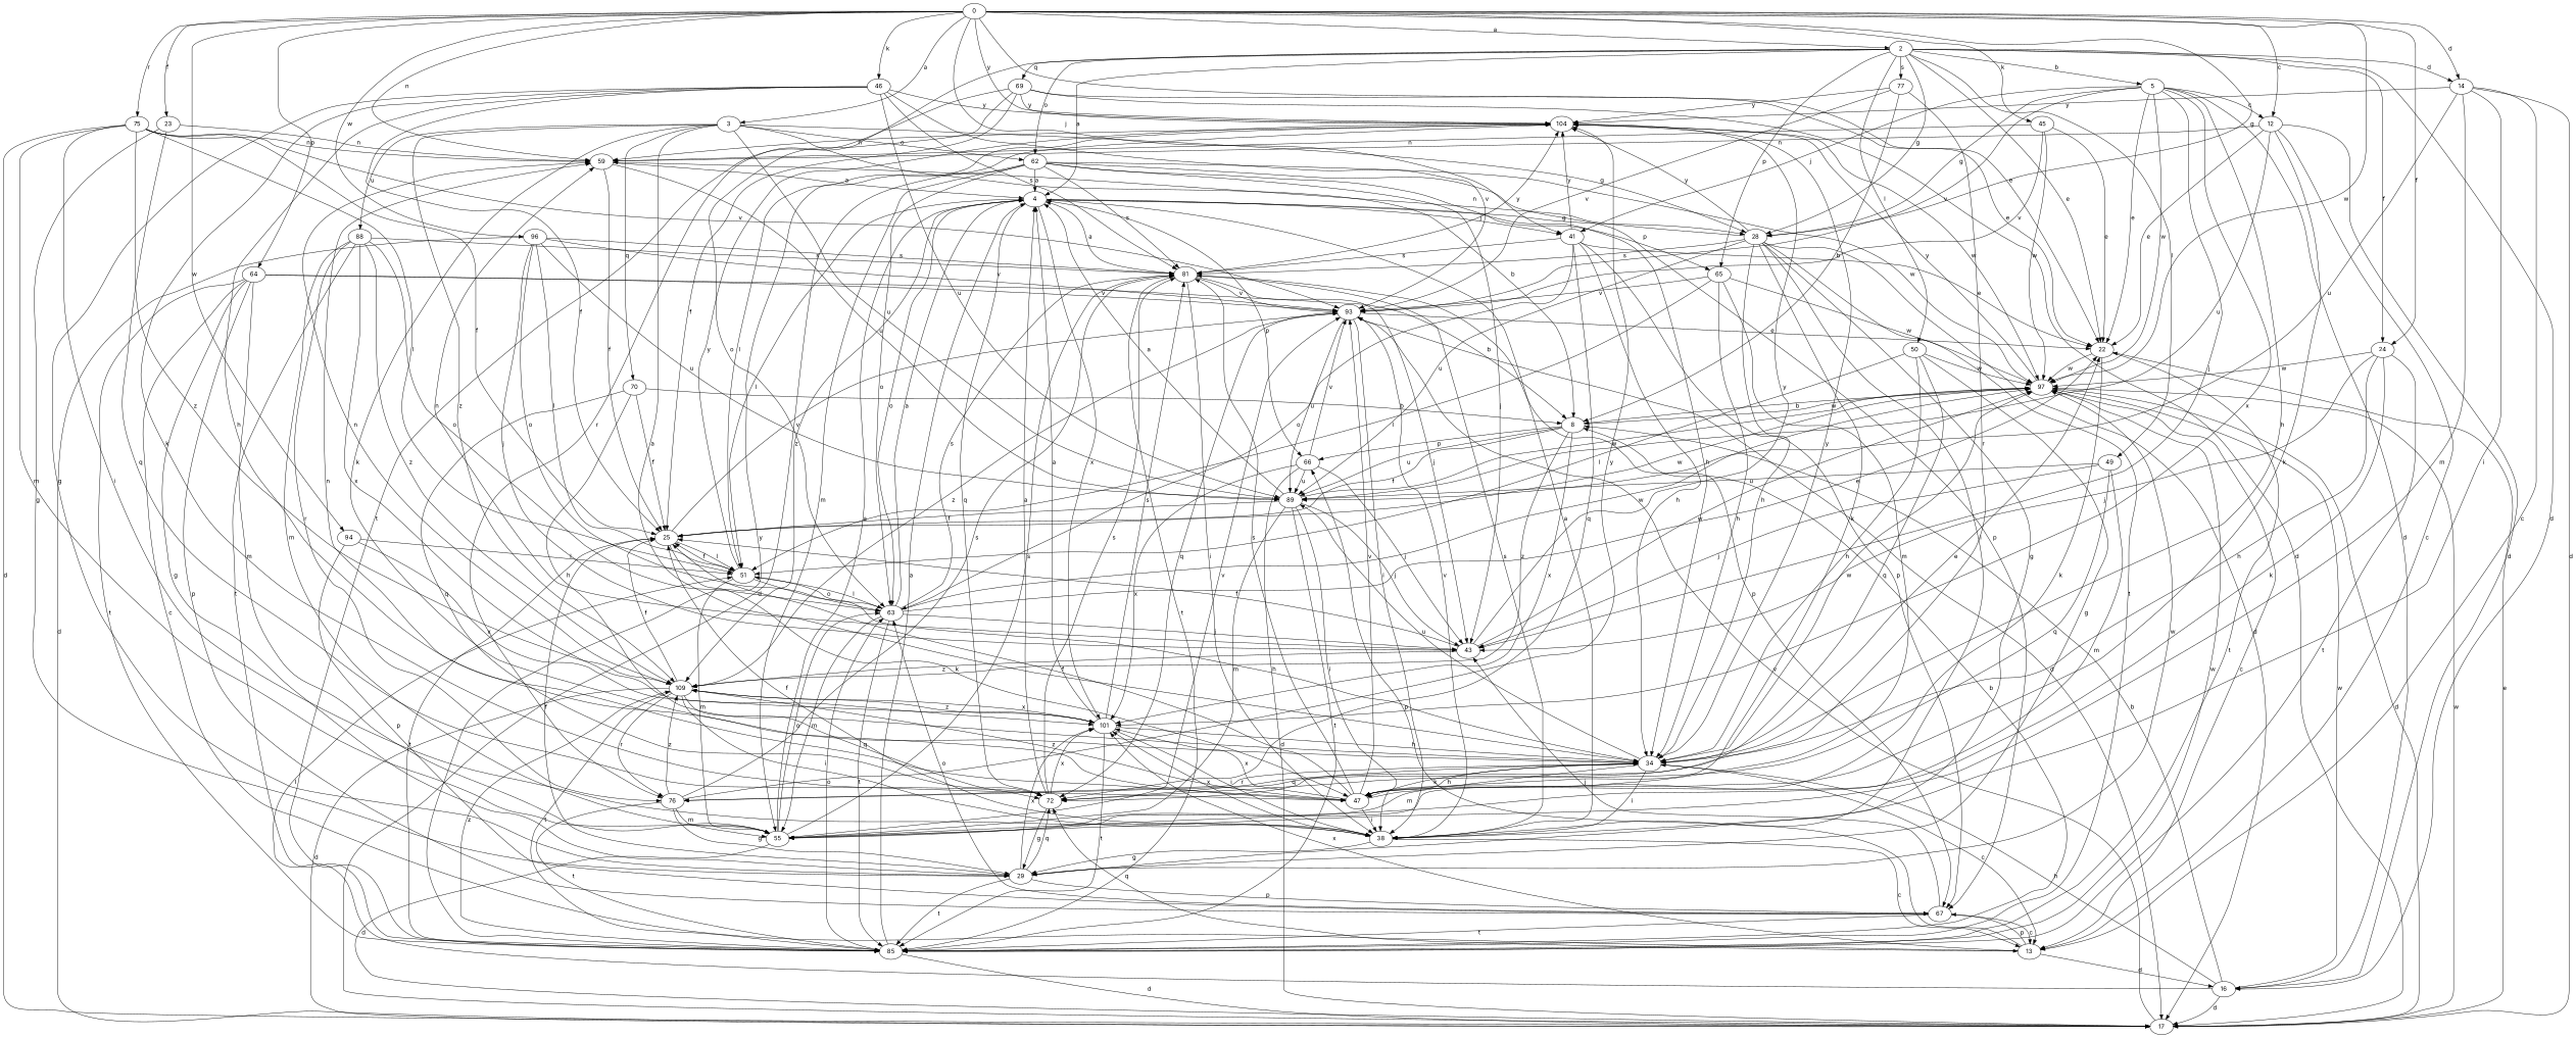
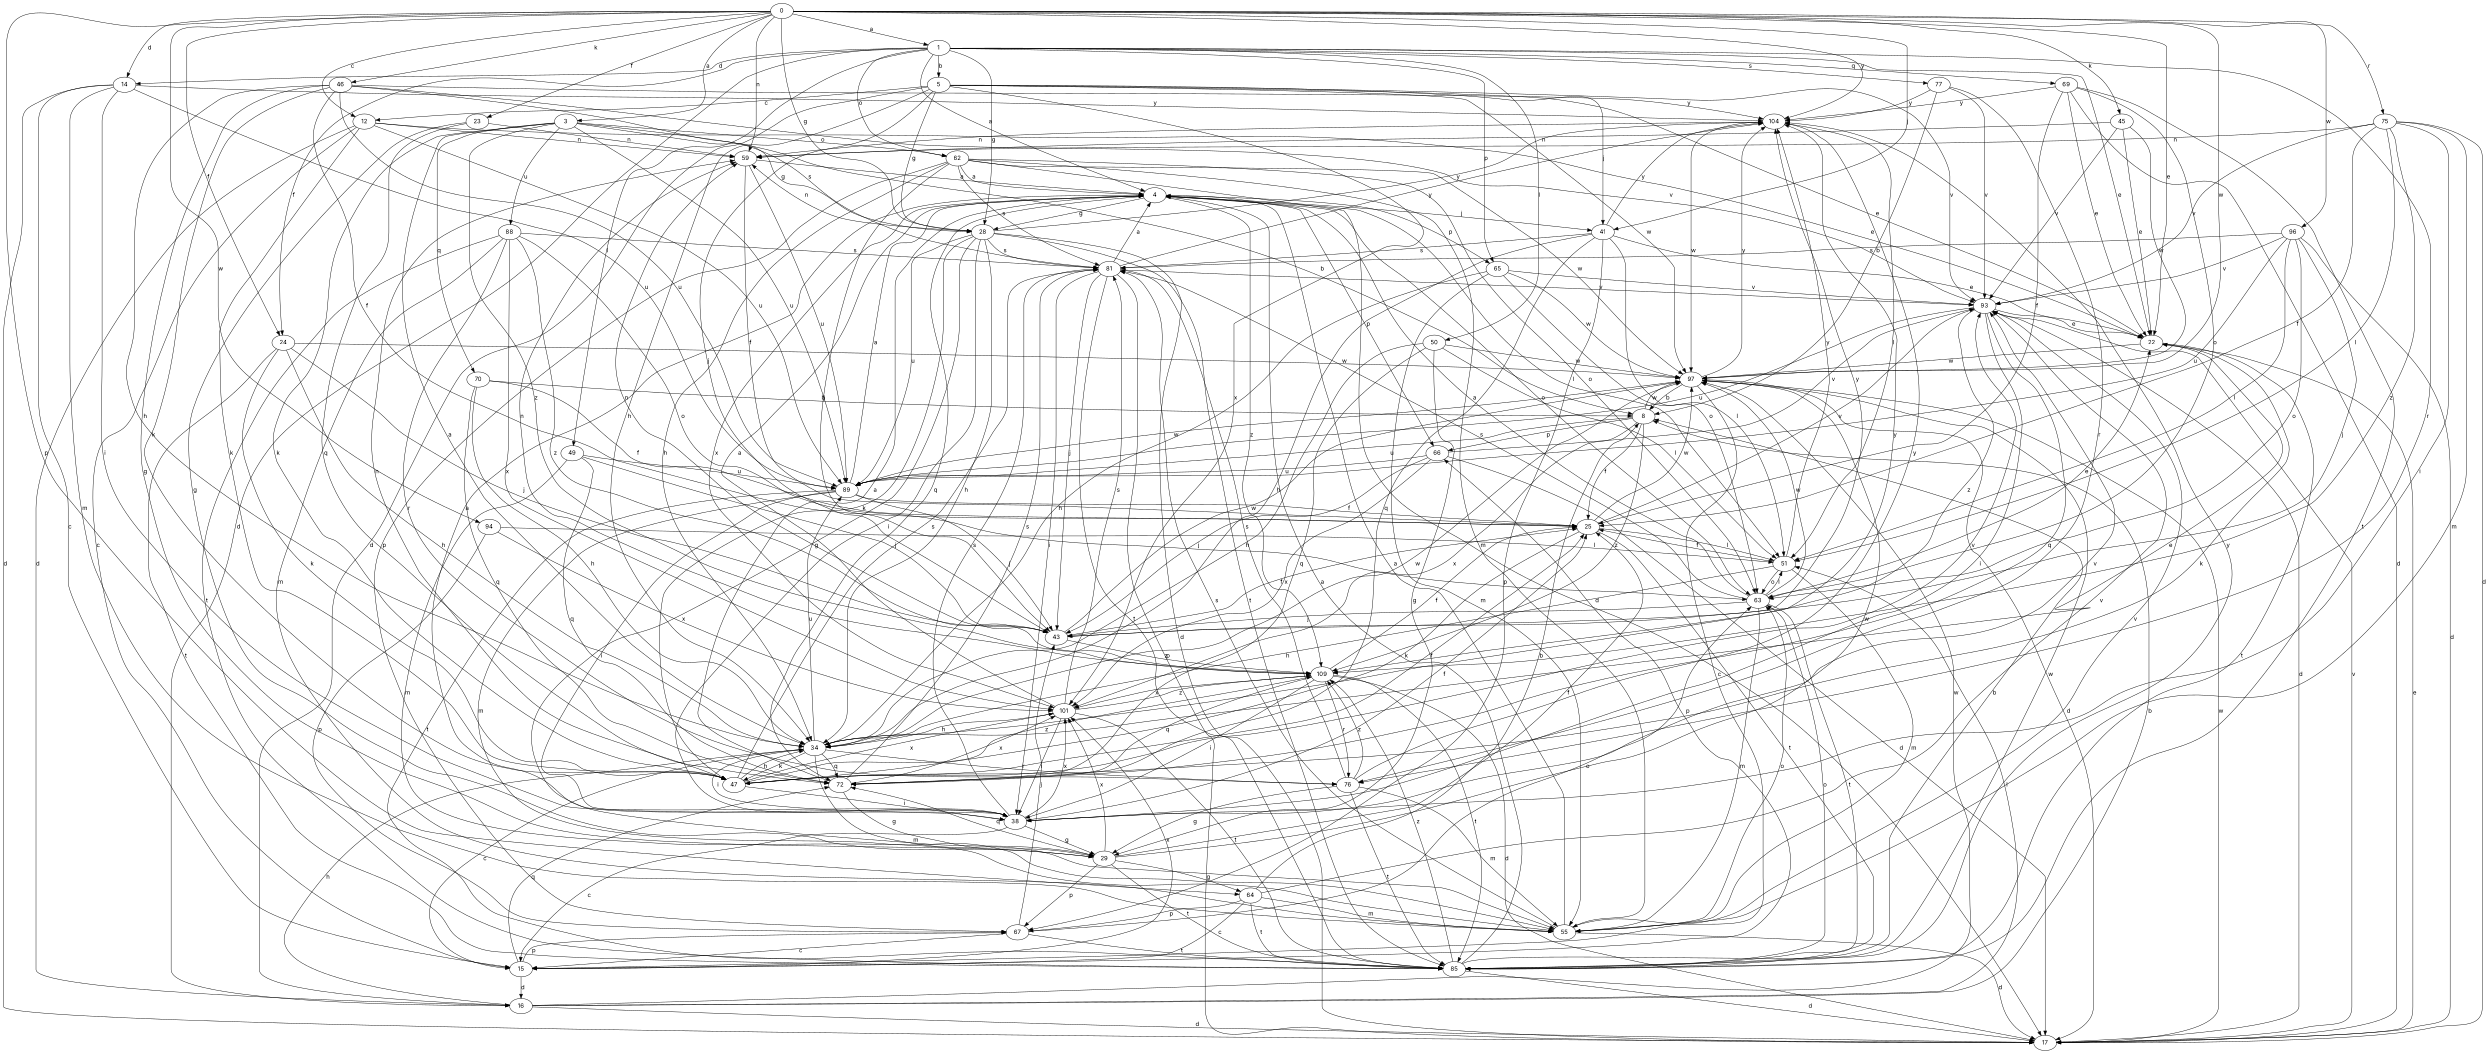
  strict digraph {
    fontname=Inter
    node [fontname=Inter]
    edge [fontname=Inter]
    0
-   1 [label=2]
+   1
    3
    12
    14
    22
    23
    24
    28
    41
    45
    46
    59
    64
    75
    94
    96
    97
    104
    4
    5
    16
    49
    50
    62
    65
    69
    76
    77
    8
    34
    47
    70
    88
    89
    109
-   13
+   13 [label=15]
    17
    38
    55
    85
    72
    29
    43
    81
    63
    67
    93
    25
    51
    101
    66
    0 -> 1 [label=a]
    0 -> 3 [label=a]
    0 -> 12 [label=c]
    0 -> 14 [label=d]
    0 -> 22 [label=e]
    0 -> 23 [label=f]
    0 -> 24 [label=f]
    0 -> 28 [label=g]
    0 -> 41 [label=j]
    0 -> 45 [label=k]
    0 -> 46 [label=k]
    0 -> 59 [label=n]
    0 -> 64 [label=p]
    0 -> 75 [label=r]
    0 -> 94 [label=w]
    0 -> 96 [label=w]
    0 -> 97 [label=w]
    0 -> 104 [label=y]
    1 -> 14 [label=d]
    1 -> 22 [label=e]
    1 -> 24 [label=f]
    1 -> 28 [label=g]
    1 -> 4 [label=a]
    1 -> 5 [label=b]
    1 -> 16 [label=d]
    1 -> 49 [label=l]
    1 -> 50 [label=l]
    1 -> 62 [label=o]
    1 -> 65 [label=p]
    1 -> 69 [label=q]
    1 -> 76 [label=r]
    1 -> 77 [label=s]
    3 -> 28 [label=g]
    3 -> 62 [label=o]
    3 -> 8 [label=b]
    3 -> 34 [label=a]
    3 -> 47 [label=k]
    3 -> 70 [label=q]
    3 -> 88 [label=u]
    3 -> 89 [label=u]
    3 -> 109 [label=z]
    12 -> 22 [label=e]
    12 -> 59 [label=n]
    12 -> 16 [label=d]
    12 -> 47 [label=k]
    12 -> 89 [label=u]
    12 -> 13 [label=c]
    14 -> 104 [label=y]
    14 -> 89 [label=u]
    14 -> 13 [label=c]
    14 -> 17 [label=d]
    14 -> 38 [label=i]
    14 -> 55 [label=m]
    22 -> 97 [label=w]
    22 -> 47 [label=k]
    22 -> 85 [label=t]
    23 -> 59 [label=n]
    23 -> 72 [label=q]
    23 -> 29 [label=g]
    24 -> 97 [label=w]
    24 -> 34 [label=h]
    24 -> 47 [label=k]
    24 -> 85 [label=t]
    24 -> 43 [label=j]
    28 -> 59 [label=n]
    28 -> 104 [label=y]
    28 -> 34 [label=h]
    28 -> 47 [label=k]
    28 -> 89 [label=u]
    28 -> 17 [label=d]
    28 -> 38 [label=i]
    28 -> 85 [label=t]
    28 -> 29 [label=g]
    28 -> 81 [label=s]
    41 -> 22 [label=e]
    41 -> 104 [label=y]
    41 -> 34 [label=h]
    41 -> 72 [label=q]
    41 -> 81 [label=s]
    41 -> 63 [label=o]
    41 -> 67 [label=p]
    45 -> 22 [label=e]
    45 -> 59 [label=n]
    45 -> 97 [label=w]
    45 -> 93 [label=v]
    46 -> 104 [label=y]
    46 -> 34 [label=h]
    46 -> 47 [label=k]
    46 -> 89 [label=u]
    46 -> 29 [label=g]
    46 -> 81 [label=s]
    46 -> 93 [label=v]
    46 -> 25 [label=f]
    59 -> 4 [label=a]
    59 -> 89 [label=u]
    59 -> 25 [label=f]
    64 -> 8 [label=b]
    64 -> 13 [label=c]
    64 -> 55 [label=m]
    64 -> 85 [label=t]
-   64 -> 29 [label=g]
+   29 -> 64 [label=g]
    64 -> 67 [label=p]
    64 -> 93 [label=v]
    75 -> 59 [label=n]
    75 -> 109 [label=z]
    75 -> 17 [label=d]
    75 -> 38 [label=i]
    75 -> 55 [label=m]
    75 -> 93 [label=v]
    75 -> 25 [label=f]
    75 -> 51 [label=l]
    94 -> 67 [label=p]
    94 -> 51 [label=l]
    94 -> 101 [label=x]
    96 -> 89 [label=u]
    96 -> 17 [label=d]
    96 -> 43 [label=j]
    96 -> 81 [label=s]
    96 -> 63 [label=o]
    96 -> 93 [label=v]
    96 -> 51 [label=l]
    97 -> 104 [label=y]
    97 -> 8 [label=b]
    97 -> 13 [label=c]
    97 -> 17 [label=d]
    104 -> 59 [label=n]
    104 -> 97 [label=w]
    104 -> 51 [label=l]
    4 -> 28 [label=g]
    4 -> 41 [label=j]
    4 -> 65 [label=p]
    4 -> 109 [label=z]
    4 -> 72 [label=q]
    4 -> 63 [label=o]
    4 -> 51 [label=l]
    4 -> 101 [label=x]
    4 -> 66 [label=p]
    5 -> 12 [label=c]
    5 -> 22 [label=e]
    5 -> 28 [label=g]
    5 -> 41 [label=j]
    5 -> 97 [label=w]
    5 -> 16 [label=d]
    5 -> 34 [label=h]
    5 -> 43 [label=j]
    5 -> 93 [label=v]
    5 -> 101 [label=x]
    16 -> 97 [label=w]
    16 -> 8 [label=b]
    16 -> 34 [label=h]
    16 -> 17 [label=d]
    16 -> 51 [label=l]
    49 -> 89 [label=u]
    49 -> 55 [label=m]
    49 -> 72 [label=q]
    49 -> 43 [label=j]
    50 -> 97 [label=w]
    50 -> 34 [label=h]
    50 -> 72 [label=q]
    50 -> 29 [label=g]
    50 -> 51 [label=l]
    62 -> 97 [label=w]
    62 -> 4 [label=a]
    62 -> 34 [label=h]
    62 -> 17 [label=d]
    62 -> 55 [label=m]
    62 -> 43 [label=j]
    62 -> 81 [label=s]
    62 -> 63 [label=o]
    62 -> 67 [label=p]
    65 -> 97 [label=w]
    65 -> 34 [label=h]
    65 -> 55 [label=m]
    65 -> 93 [label=v]
    65 -> 51 [label=l]
    69 -> 22 [label=e]
    69 -> 104 [label=y]
    69 -> 17 [label=d]
    69 -> 85 [label=t]
    69 -> 63 [label=o]
    69 -> 25 [label=f]
    76 -> 104 [label=y]
    76 -> 109 [label=z]
    76 -> 55 [label=m]
    76 -> 85 [label=t]
    76 -> 29 [label=g]
    76 -> 81 [label=s]
    77 -> 104 [label=y]
    77 -> 76 [label=r]
    77 -> 8 [label=b]
    77 -> 93 [label=v]
    8 -> 97 [label=w]
    8 -> 89 [label=u]
    8 -> 109 [label=z]
    8 -> 25 [label=f]
    8 -> 101 [label=x]
    8 -> 66 [label=p]
    34 -> 22 [label=e]
    34 -> 97 [label=w]
    34 -> 104 [label=y]
    34 -> 76 [label=r]
    34 -> 47 [label=k]
    34 -> 89 [label=u]
    34 -> 13 [label=c]
    34 -> 38 [label=i]
    34 -> 55 [label=m]
    34 -> 72 [label=q]
    47 -> 59 [label=n]
    47 -> 34 [label=h]
    47 -> 109 [label=z]
    47 -> 38 [label=i]
    47 -> 81 [label=s]
    47 -> 93 [label=v]
    47 -> 25 [label=f]
    47 -> 101 [label=x]
    70 -> 8 [label=b]
    70 -> 34 [label=h]
    70 -> 72 [label=q]
    70 -> 25 [label=f]
    88 -> 76 [label=r]
    88 -> 109 [label=z]
    88 -> 55 [label=m]
    88 -> 85 [label=t]
    88 -> 81 [label=s]
    88 -> 63 [label=o]
    88 -> 101 [label=x]
    89 -> 97 [label=w]
    89 -> 4 [label=a]
    89 -> 38 [label=i]
    89 -> 55 [label=m]
    89 -> 85 [label=t]
    89 -> 43 [label=j]
    89 -> 25 [label=f]
    109 -> 59 [label=n]
    109 -> 76 [label=r]
    109 -> 17 [label=d]
    109 -> 38 [label=i]
    109 -> 85 [label=t]
    109 -> 72 [label=q]
    109 -> 25 [label=f]
    109 -> 101 [label=x]
    13 -> 16 [label=d]
    13 -> 72 [label=q]
    13 -> 67 [label=p]
    13 -> 101 [label=x]
    13 -> 66 [label=p]
    17 -> 22 [label=e]
    17 -> 97 [label=w]
    17 -> 93 [label=v]
    38 -> 4 [label=a]
    38 -> 13 [label=c]
    38 -> 29 [label=g]
    38 -> 81 [label=s]
    38 -> 93 [label=v]
    38 -> 25 [label=f]
    38 -> 101 [label=x]
    55 -> 4 [label=a]
    55 -> 17 [label=d]
    55 -> 81 [label=s]
    55 -> 63 [label=o]
    55 -> 93 [label=v]
    85 -> 97 [label=w]
    85 -> 104 [label=y]
    85 -> 4 [label=a]
    85 -> 8 [label=b]
    85 -> 109 [label=z]
    85 -> 17 [label=d]
    85 -> 63 [label=o]
    72 -> 4 [label=a]
    72 -> 29 [label=g]
    72 -> 81 [label=s]
    72 -> 101 [label=x]
    29 -> 97 [label=w]
    29 -> 85 [label=t]
    29 -> 72 [label=q]
    29 -> 67 [label=p]
    29 -> 25 [label=f]
    29 -> 101 [label=x]
    43 -> 59 [label=n]
    43 -> 97 [label=w]
    43 -> 104 [label=y]
    43 -> 109 [label=z]
    43 -> 25 [label=f]
    81 -> 104 [label=y]
    81 -> 4 [label=a]
    81 -> 38 [label=i]
    81 -> 85 [label=t]
    81 -> 43 [label=j]
-   81 -> 67 [label=p]
+   81 -> 17 [label=p]
    81 -> 93 [label=v]
    63 -> 22 [label=e]
    63 -> 97 [label=w]
    63 -> 4 [label=a]
    63 -> 55 [label=m]
    63 -> 85 [label=t]
    63 -> 43 [label=j]
    63 -> 81 [label=s]
    63 -> 51 [label=l]
    67 -> 13 [label=c]
    67 -> 85 [label=t]
    67 -> 43 [label=j]
    67 -> 63 [label=o]
    93 -> 22 [label=e]
    93 -> 89 [label=u]
    93 -> 109 [label=z]
    93 -> 17 [label=d]
    93 -> 38 [label=i]
    93 -> 72 [label=q]
    25 -> 97 [label=w]
    25 -> 47 [label=k]
    25 -> 85 [label=t]
    25 -> 93 [label=v]
    25 -> 51 [label=l]
    51 -> 104 [label=y]
    51 -> 34 [label=h]
    51 -> 55 [label=m]
    51 -> 63 [label=o]
    51 -> 25 [label=f]
    101 -> 4 [label=a]
    101 -> 34 [label=h]
    101 -> 109 [label=z]
    101 -> 38 [label=i]
    101 -> 85 [label=t]
    101 -> 81 [label=s]
    66 -> 89 [label=u]
    66 -> 17 [label=d]
    66 -> 43 [label=j]
    66 -> 93 [label=v]
    66 -> 101 [label=x]
  }
